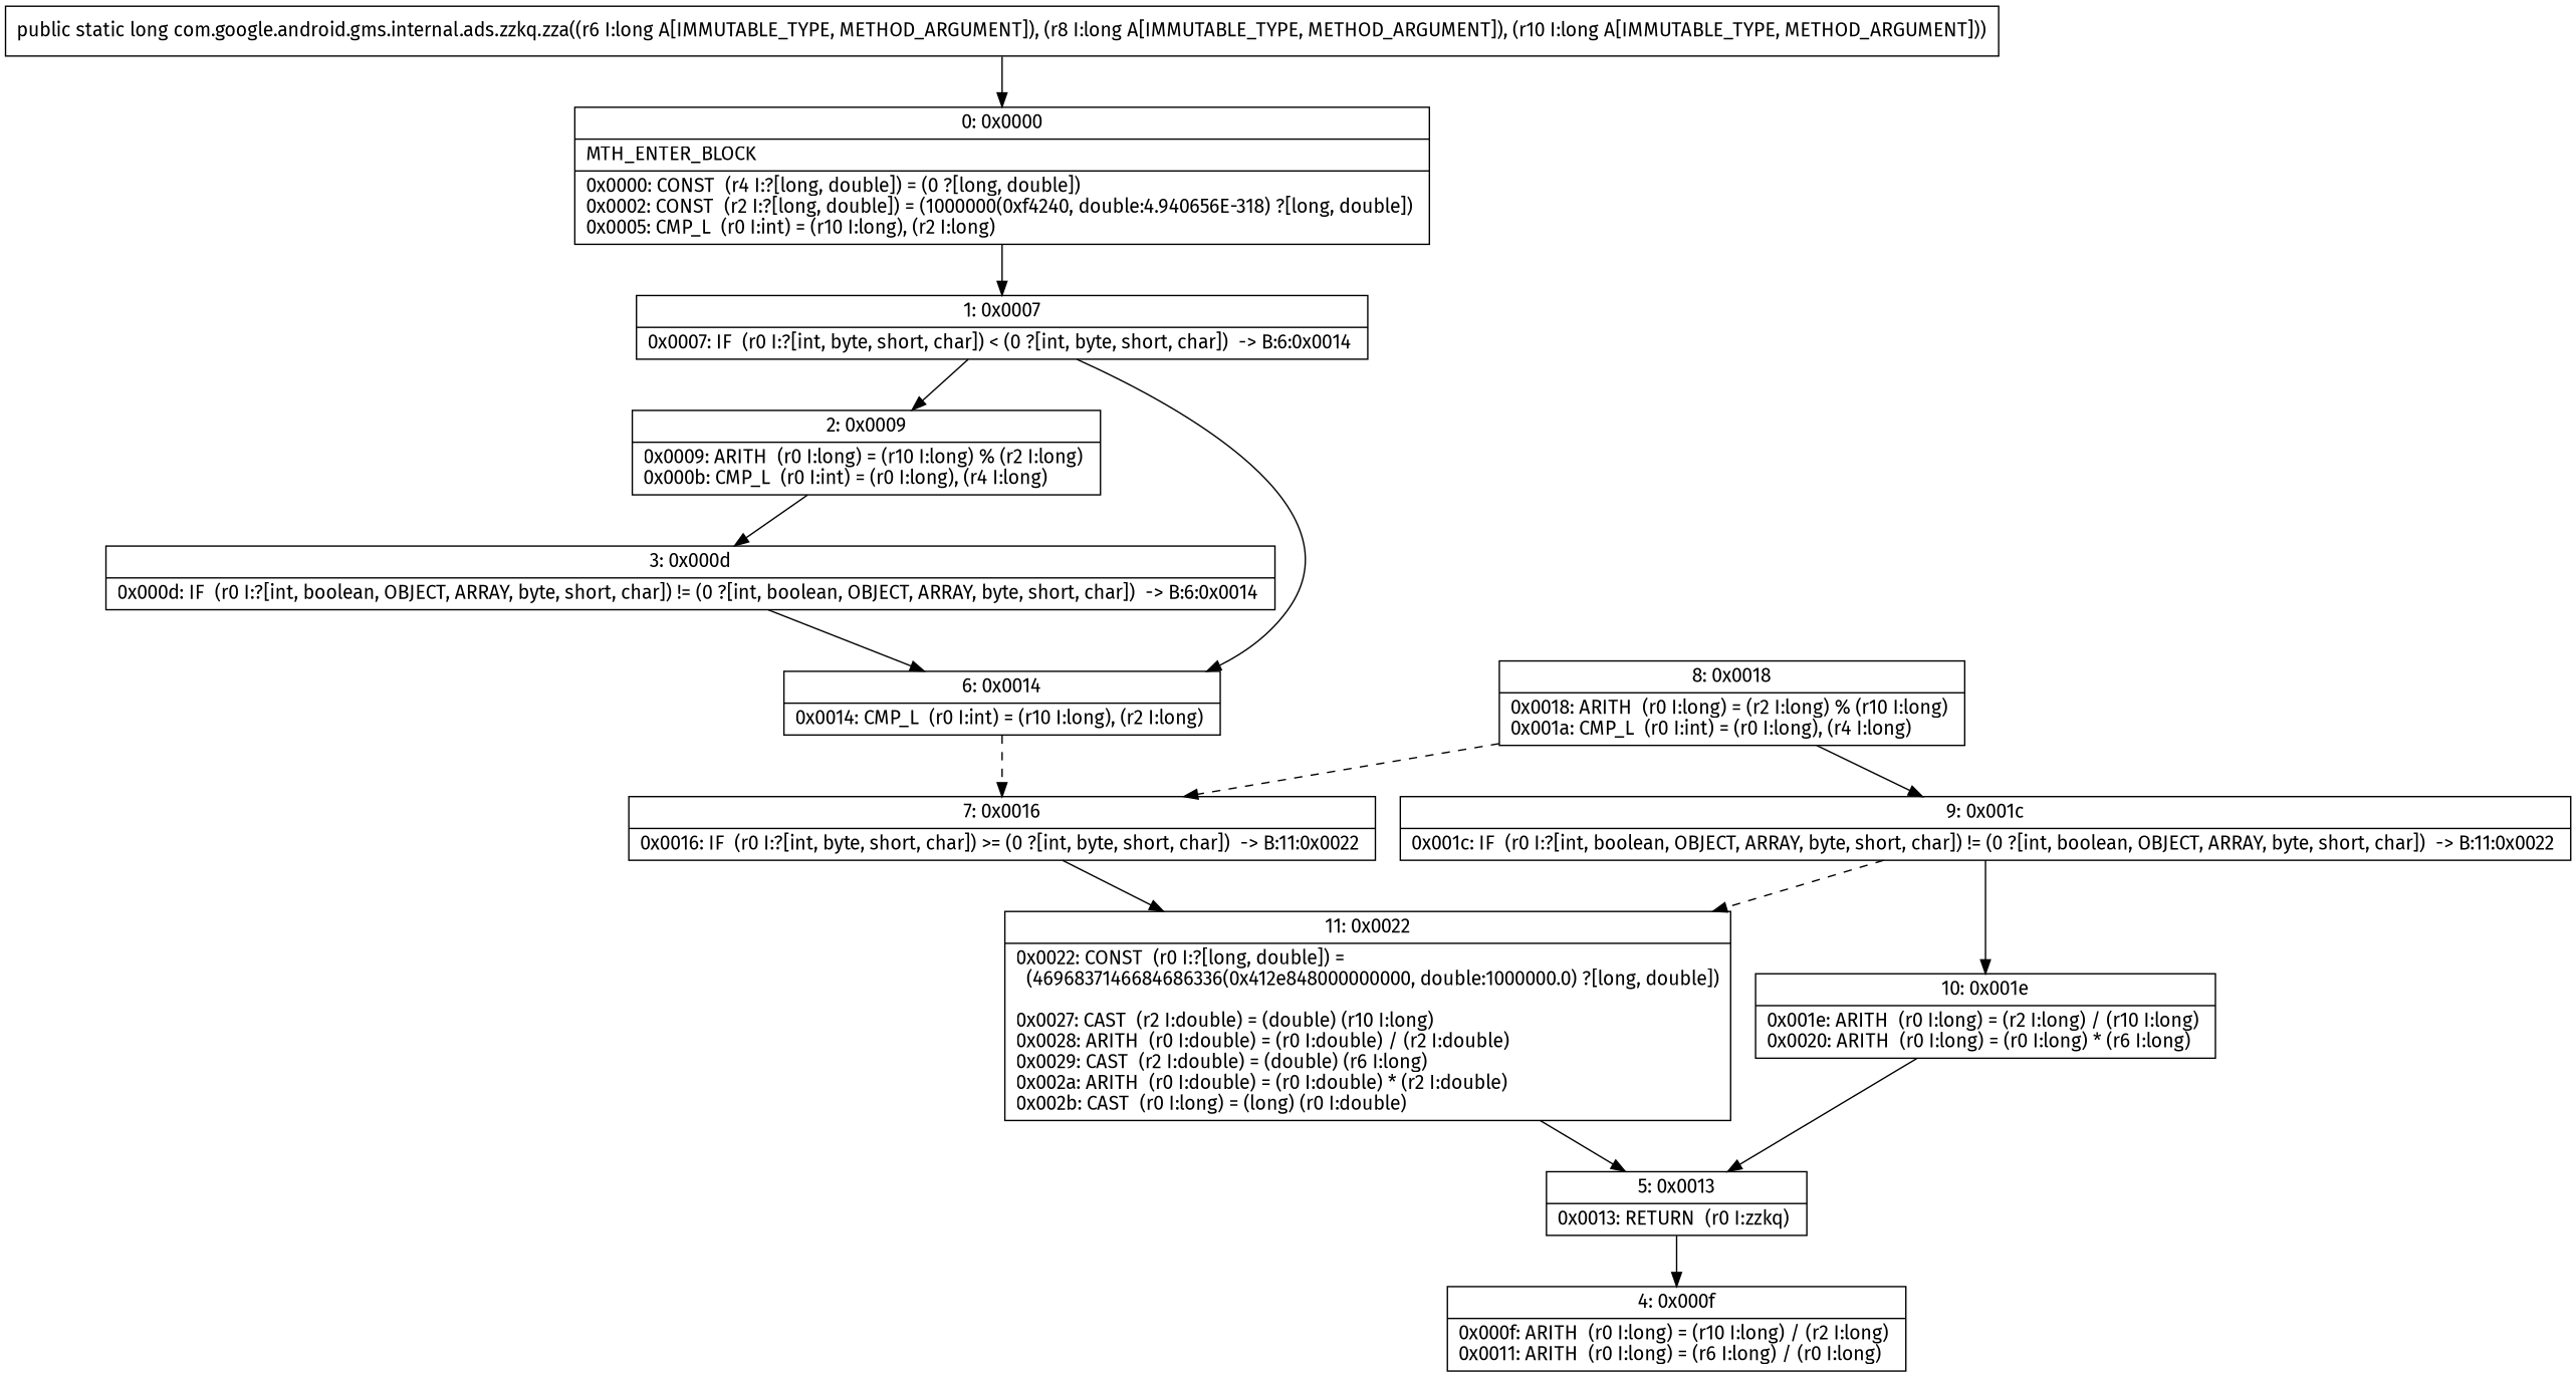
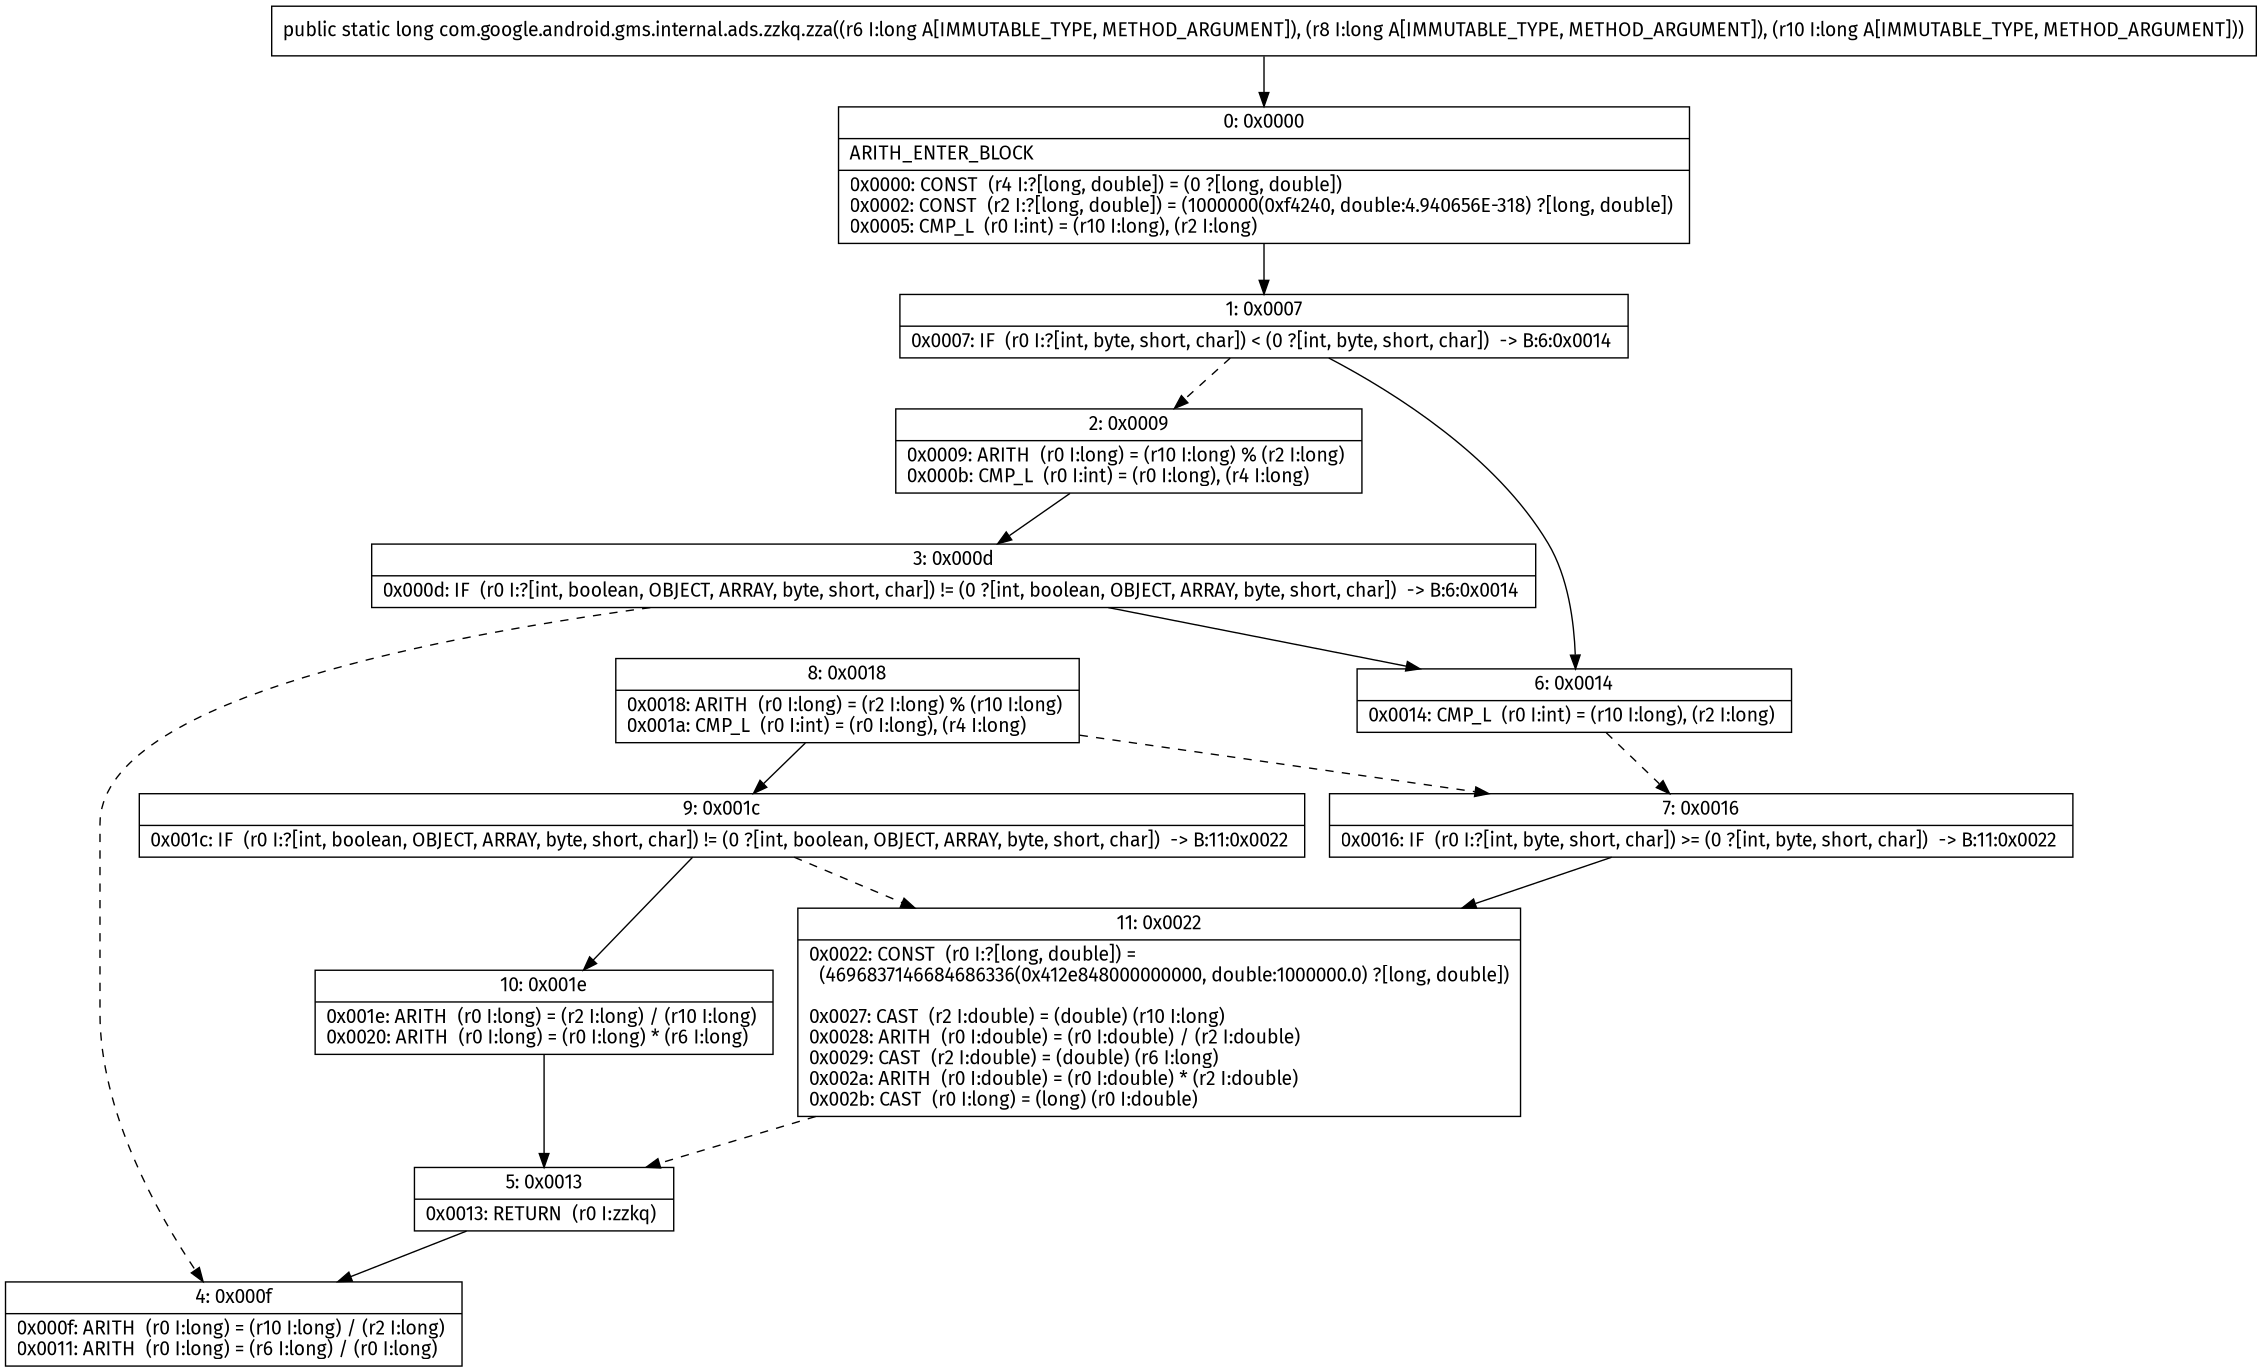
  digraph {
    fontname="Fira Sans"
    node [fontname="Fira Sans" shape=record]
    edge [fontname="Fira Sans"]
-   n1 [label="{0\:\ 0x0000|MTH_ENTER_BLOCK\l|0x0000: CONST  (r4 I:?[long, double]) = (0 ?[long, double]) \l0x0002: CONST  (r2 I:?[long, double]) = (1000000(0xf4240, double:4.940656E\-318) ?[long, double]) \l0x0005: CMP_L  (r0 I:int) = (r10 I:long), (r2 I:long) \l}"]
+   n1 [label="{0\:\ 0x0000|ARITH_ENTER_BLOCK\l|0x0000: CONST  (r4 I:?[long, double]) = (0 ?[long, double]) \l0x0002: CONST  (r2 I:?[long, double]) = (1000000(0xf4240, double:4.940656E\-318) ?[long, double]) \l0x0005: CMP_L  (r0 I:int) = (r10 I:long), (r2 I:long) \l}"]
    n2 [label="{1\:\ 0x0007|0x0007: IF  (r0 I:?[int, byte, short, char]) \< (0 ?[int, byte, short, char])  \-\> B:6:0x0014 \l}"]
    n3 [label="{2\:\ 0x0009|0x0009: ARITH  (r0 I:long) = (r10 I:long) % (r2 I:long) \l0x000b: CMP_L  (r0 I:int) = (r0 I:long), (r4 I:long) \l}"]
    n4 [label="{6\:\ 0x0014|0x0014: CMP_L  (r0 I:int) = (r10 I:long), (r2 I:long) \l}"]
    n5 [label="{3\:\ 0x000d|0x000d: IF  (r0 I:?[int, boolean, OBJECT, ARRAY, byte, short, char]) != (0 ?[int, boolean, OBJECT, ARRAY, byte, short, char])  \-\> B:6:0x0014 \l}"]
    n6 [label="{7\:\ 0x0016|0x0016: IF  (r0 I:?[int, byte, short, char]) \>= (0 ?[int, byte, short, char])  \-\> B:11:0x0022 \l}"]
    n7 [label="{4\:\ 0x000f|0x000f: ARITH  (r0 I:long) = (r10 I:long) \/ (r2 I:long) \l0x0011: ARITH  (r0 I:long) = (r6 I:long) \/ (r0 I:long) \l}"]
    n8 [label="{5\:\ 0x0013|0x0013: RETURN  (r0 I:zzkq) \l}"]
    n9 [label="{11\:\ 0x0022|0x0022: CONST  (r0 I:?[long, double]) = \l  (4696837146684686336(0x412e848000000000, double:1000000.0) ?[long, double])\l \l0x0027: CAST  (r2 I:double) = (double) (r10 I:long) \l0x0028: ARITH  (r0 I:double) = (r0 I:double) \/ (r2 I:double) \l0x0029: CAST  (r2 I:double) = (double) (r6 I:long) \l0x002a: ARITH  (r0 I:double) = (r0 I:double) * (r2 I:double) \l0x002b: CAST  (r0 I:long) = (long) (r0 I:double) \l}"]
    n10 [label="{8\:\ 0x0018|0x0018: ARITH  (r0 I:long) = (r2 I:long) % (r10 I:long) \l0x001a: CMP_L  (r0 I:int) = (r0 I:long), (r4 I:long) \l}"]
    n11 [label="{9\:\ 0x001c|0x001c: IF  (r0 I:?[int, boolean, OBJECT, ARRAY, byte, short, char]) != (0 ?[int, boolean, OBJECT, ARRAY, byte, short, char])  \-\> B:11:0x0022 \l}"]
    n12 [label="{10\:\ 0x001e|0x001e: ARITH  (r0 I:long) = (r2 I:long) \/ (r10 I:long) \l0x0020: ARITH  (r0 I:long) = (r0 I:long) * (r6 I:long) \l}"]
    n13 [label="{public static long com.google.android.gms.internal.ads.zzkq.zza((r6 I:long A[IMMUTABLE_TYPE, METHOD_ARGUMENT]), (r8 I:long A[IMMUTABLE_TYPE, METHOD_ARGUMENT]), (r10 I:long A[IMMUTABLE_TYPE, METHOD_ARGUMENT])) }"]
    n1 -> n2
-   n2 -> n3 [style=solid]
+   n2 -> n3 [style=dashed]
    n2 -> n4
    n3 -> n5
    n4 -> n6 [style=dashed]
    n5 -> n4
+   n5 -> n7 [style=dashed]
    n6 -> n9
    n8 -> n7
-   n9 -> n8
+   n9 -> n8 [style=dashed]
    n10 -> n6 [style=dashed]
    n10 -> n11
    n11 -> n9 [style=dashed]
    n11 -> n12 [style=solid]
    n12 -> n8
    n13 -> n1
  }
